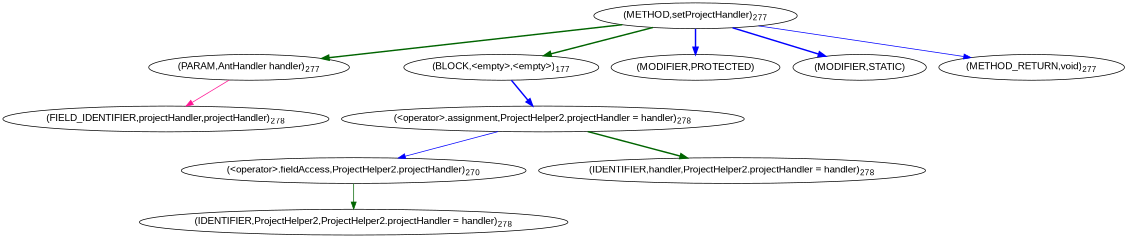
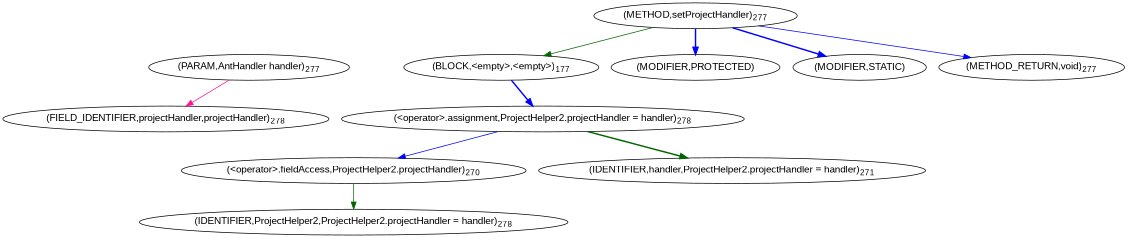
  digraph {
    fontname="Liberation Sans"
    node [fontname="Liberation Sans"]
    edge [color=blue fontname="Liberation Sans" style=bold]
    n1 [label=<(METHOD,setProjectHandler)<SUB>277</SUB>>]
    n2 [label=<(PARAM,AntHandler handler)<SUB>277</SUB>>]
    n3 [label=<(BLOCK,&lt;empty&gt;,&lt;empty&gt;)<SUB>177</SUB>>]
    n4 [label=<(MODIFIER,PROTECTED)>]
    n5 [label=<(MODIFIER,STATIC)>]
    n6 [label=<(METHOD_RETURN,void)<SUB>277</SUB>>]
    n7 [label=<(FIELD_IDENTIFIER,projectHandler,projectHandler)<SUB>278</SUB>>]
    n8 [label=<(&lt;operator&gt;.assignment,ProjectHelper2.projectHandler = handler)<SUB>278</SUB>>]
    n9 [label=<(&lt;operator&gt;.fieldAccess,ProjectHelper2.projectHandler)<SUB>270</SUB>>]
-   n10 [label=<(IDENTIFIER,handler,ProjectHelper2.projectHandler = handler)<SUB>278</SUB>>]
+   n10 [label=<(IDENTIFIER,handler,ProjectHelper2.projectHandler = handler)<SUB>271</SUB>>]
    n11 [label=<(IDENTIFIER,ProjectHelper2,ProjectHelper2.projectHandler = handler)<SUB>278</SUB>>]
-   n1 -> n2 [color=darkgreen]
-   n1 -> n3 [color=darkgreen]
+   n1 -> n3 [color=darkgreen style=solid]
    n1 -> n4
    n1 -> n5
    n1 -> n6 [style=solid]
    n2 -> n7 [color=deeppink style=solid]
    n3 -> n8
    n8 -> n9 [style=solid]
    n8 -> n10 [color=darkgreen]
    n9 -> n11 [color=darkgreen style=solid]
  }
